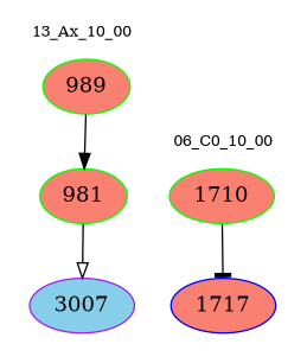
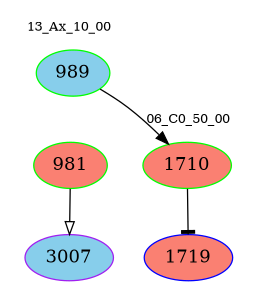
  digraph {
    node [color=green fillcolor=salmon style=filled]
    edge [color=black]
-   n1 [label=989]
+   n1 [fillcolor=skyblue label=989]
    n2 [label=981]
    n3 [color=purple fillcolor=skyblue label=3007]
    n4 [label=1710]
-   n5 [color=blue label=1717]
+   n5 [color=blue label=1719]
    subgraph cluster_1 {
      color=white
      fontsize=10
      label="13_Ax_10_00"
      n1
      n2
      n3
    }
    subgraph cluster_2 {
      color=white
      fontsize=10
-     label="06_C0_10_00"
+     label="06_C0_50_00"
      n4
      n5
    }
-   n1 -> n2 [arrowhead=normal]
+   n1 -> n4 [arrowhead=normal]
    n2 -> n3 [arrowhead=onormal]
    n4 -> n5 [arrowhead=tee]
  }
